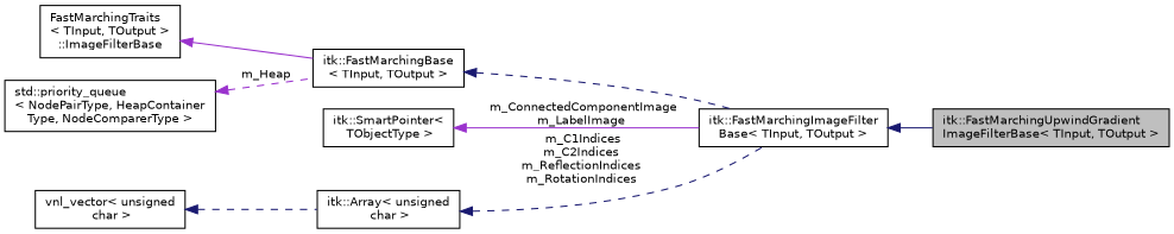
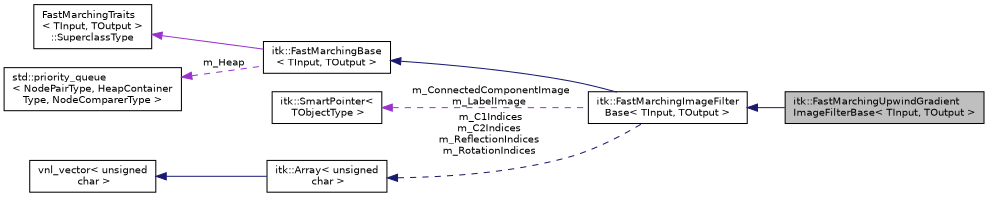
  digraph {
    rankdir=LR
    node [color=black fillcolor=white fontname=Helvetica fontsize=10 shape=record style=filled]
    edge [color=midnightblue dir=back fontname=Helvetica fontsize=10 labelfontname=Helvetica labelfontsize=10 style=solid]
    n1 [fillcolor=grey75 fontcolor=black height=0.2 label="itk::FastMarchingUpwindGradient\lImageFilterBase\< TInput, TOutput \>" width=0.4]
    n2 [height=0.2 label="itk::FastMarchingImageFilter\lBase\< TInput, TOutput \>" width=0.4]
    n3 [height=0.2 label="itk::FastMarchingBase\l\< TInput, TOutput \>" width=0.4]
-   n4 [height=0.2 label="FastMarchingTraits\l\< TInput, TOutput \>\l::ImageFilterBase" width=0.4]
+   n4 [height=0.2 label="FastMarchingTraits\l\< TInput, TOutput \>\l::SuperclassType" width=0.4]
    n5 [height=0.2 label="std::priority_queue\l\< NodePairType, HeapContainer\lType, NodeComparerType \>" width=0.4]
    n6 [height=0.2 label="itk::SmartPointer\<\l TObjectType \>" width=0.4]
    n7 [height=0.2 label="itk::Array\< unsigned\l char \>" width=0.4]
    n8 [height=0.2 label="vnl_vector\< unsigned\l char \>" width=0.4]
    n2 -> n1
-   n3 -> n2 [style=dashed]
+   n3 -> n2
    n4 -> n3 [color=darkorchid3]
    n5 -> n3 [color=darkorchid3 label=" m_Heap" style=dashed]
-   n6 -> n2 [color=darkorchid3 label=" m_ConnectedComponentImage\nm_LabelImage"]
+   n6 -> n2 [color=darkorchid3 label=" m_ConnectedComponentImage\nm_LabelImage" style=dashed]
    n7 -> n2 [label=" m_C1Indices\nm_C2Indices\nm_ReflectionIndices\nm_RotationIndices" style=dashed]
-   n8 -> n7 [style=dashed]
+   n8 -> n7
  }
